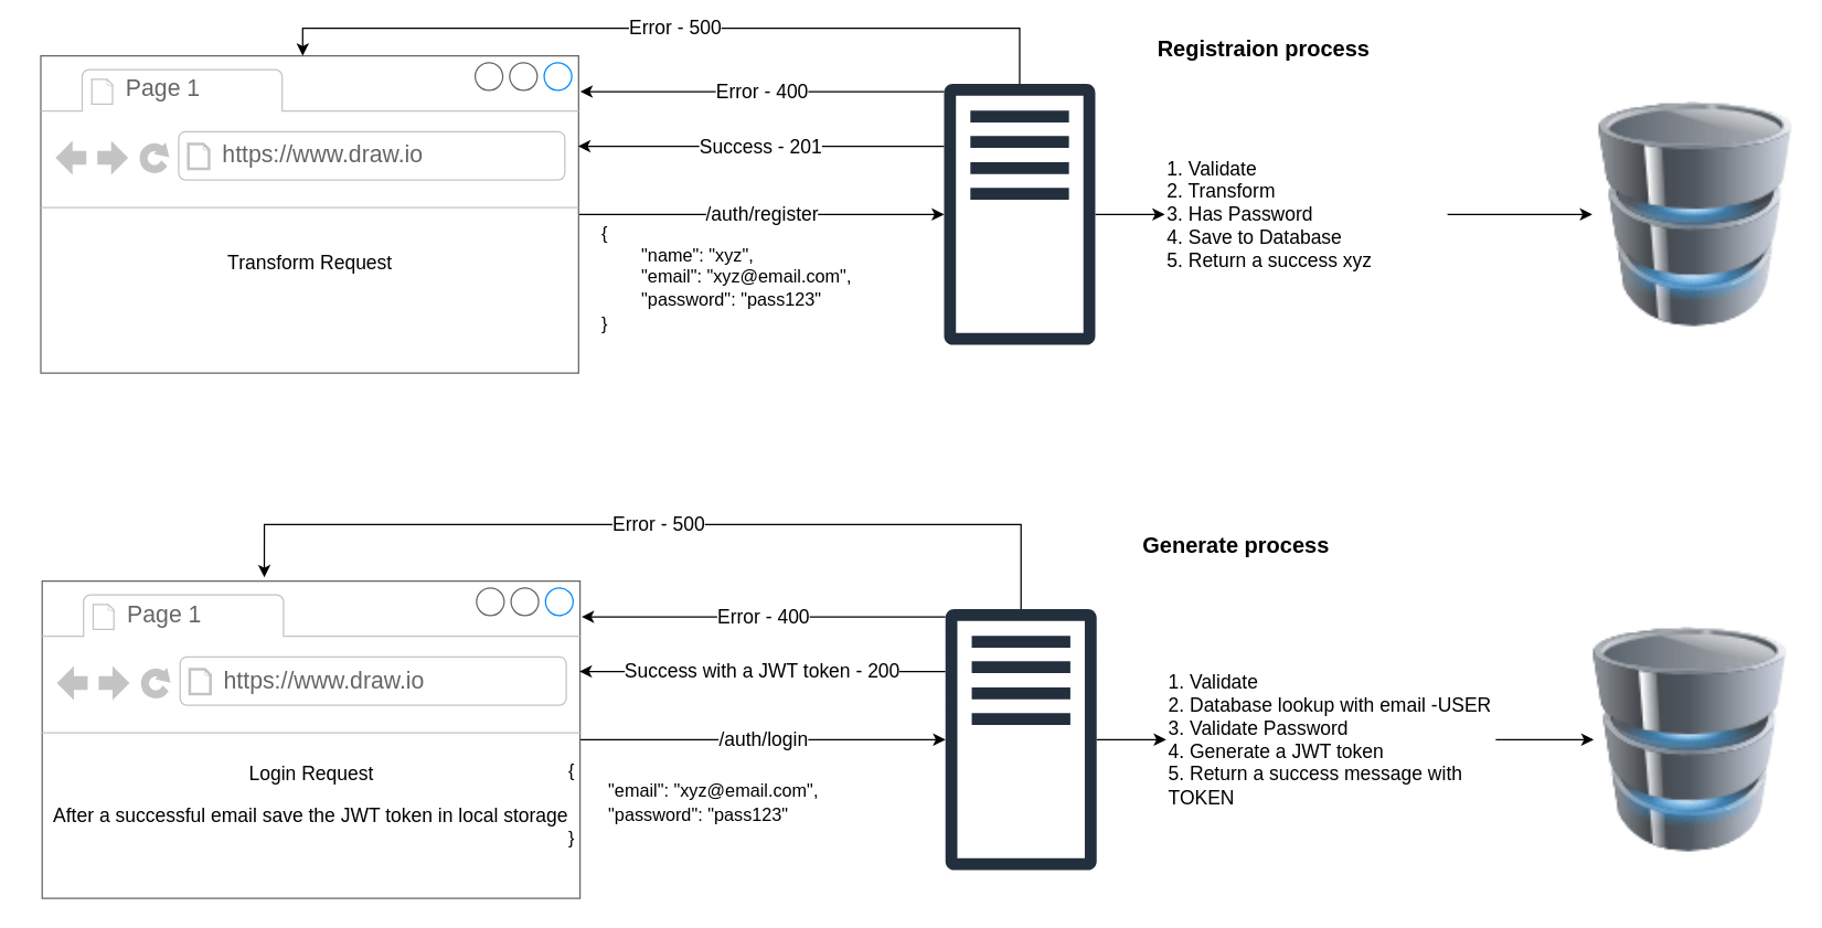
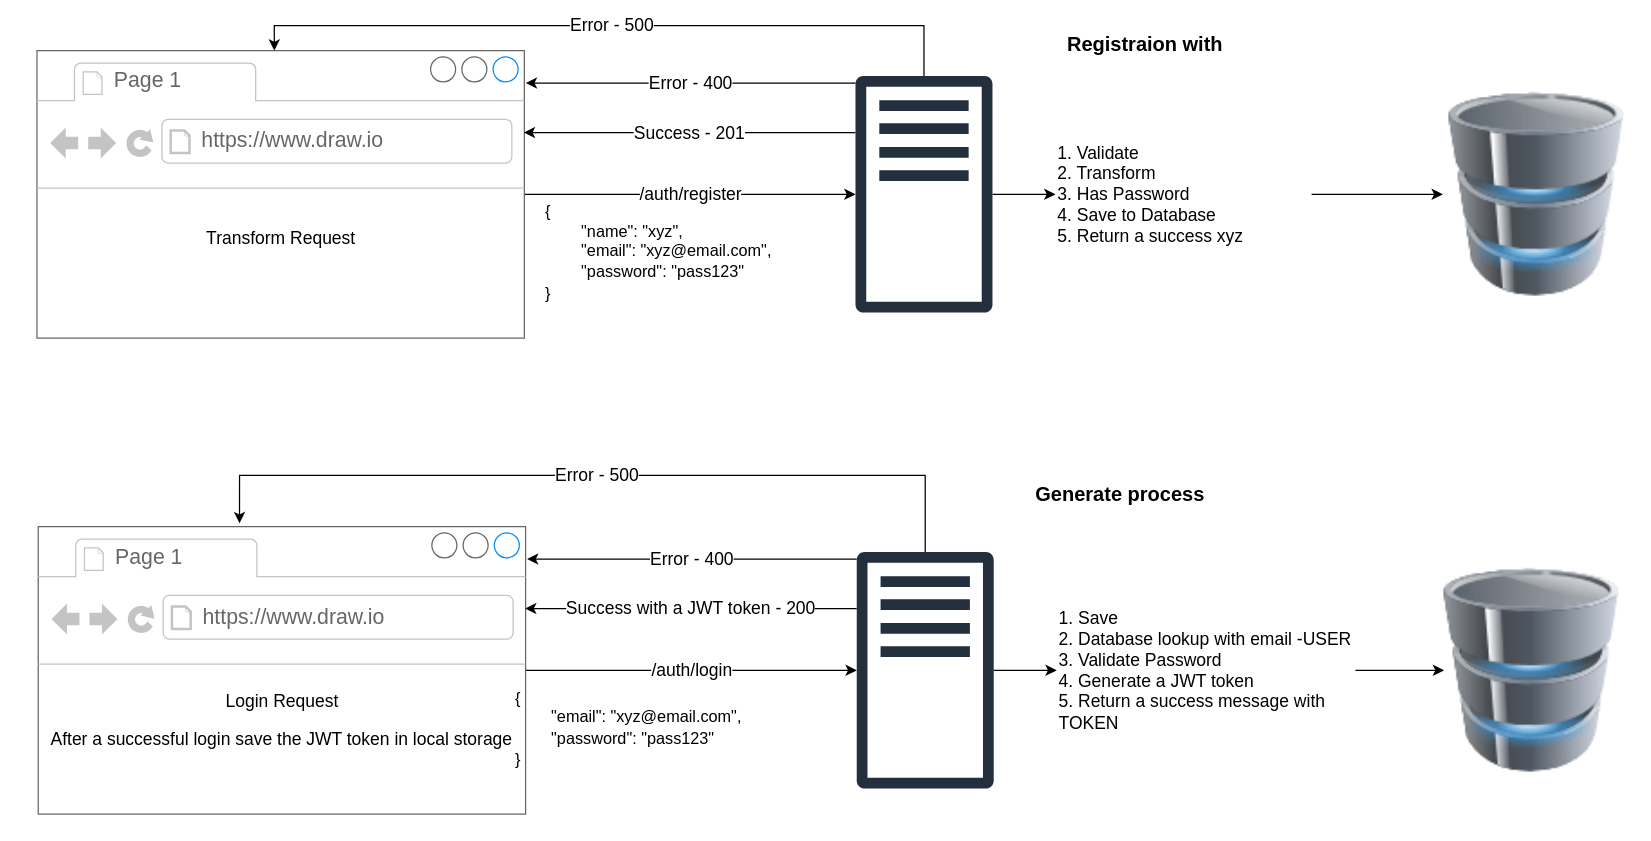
  <mxCell id="0" />
  <mxCell id="1" parent="0" />
  <mxCell id="2" value="Login Request" style="text;html=1;strokeColor=none;fillColor=none;align=center;verticalAlign=middle;whiteSpace=wrap;rounded=0;fontSize=14;" vertex="1" parent="1"><mxGeometry x="90" y="495.92" width="160" height="20" as="geometry" /></mxCell>
  <mxCell id="3" value="&lt;font style=&quot;font-size: 12px;&quot;&gt;After a successful login save the JWT token&lt;/font&gt;" style="text;html=1;strokeColor=none;fillColor=none;align=center;verticalAlign=middle;whiteSpace=wrap;rounded=0;fontSize=13;" vertex="1" parent="1"><mxGeometry x="40" y="583.42" width="260" height="30" as="geometry" /></mxCell>
  <mxCell id="4" value="/auth/login" style="edgeStyle=orthogonalEdgeStyle;rounded=0;orthogonalLoop=1;jettySize=auto;html=1;entryX=0;entryY=0.5;entryDx=0;entryDy=0;entryPerimeter=0;fontSize=14;" edge="1" parent="1" source="5" target="14"><mxGeometry relative="1" as="geometry" /></mxCell>
  <mxCell id="5" value="" style="strokeWidth=1;shadow=0;dashed=0;align=center;html=1;shape=mxgraph.mockup.containers.browserWindow;rSize=0;strokeColor=#666666;strokeColor2=#008cff;strokeColor3=#c4c4c4;mainText=,;recursiveResize=0;fontSize=12;" vertex="1" parent="1"><mxGeometry x="30" y="420.92" width="390" height="230" as="geometry" /></mxCell>
  <mxCell id="6" value="Page 1" style="strokeWidth=1;shadow=0;dashed=0;align=center;html=1;shape=mxgraph.mockup.containers.anchor;fontSize=17;fontColor=#666666;align=left;" vertex="1" parent="5"><mxGeometry x="60" y="12" width="110" height="26" as="geometry" /></mxCell>
  <mxCell id="7" value="https://www.draw.io" style="strokeWidth=1;shadow=0;dashed=0;align=center;html=1;shape=mxgraph.mockup.containers.anchor;rSize=0;fontSize=17;fontColor=#666666;align=left;" vertex="1" parent="5"><mxGeometry x="130" y="60" width="250" height="26" as="geometry" /></mxCell>
  <mxCell id="8" value="&lt;font style=&quot;font-size: 14px;&quot;&gt;Login Request&lt;/font&gt;" style="text;html=1;strokeColor=none;fillColor=none;align=center;verticalAlign=middle;whiteSpace=wrap;rounded=0;fontSize=12;" vertex="1" parent="5"><mxGeometry x="145.5" y="130" width="99" height="20" as="geometry" /></mxCell>
- <mxCell id="9" value="&lt;font style=&quot;font-size: 14px;&quot;&gt;After a successful email save the JWT token in local storage&lt;/font&gt;" style="text;html=1;strokeColor=none;fillColor=none;align=center;verticalAlign=middle;whiteSpace=wrap;rounded=0;fontSize=12;" vertex="1" parent="5"><mxGeometry x="-10" y="160" width="410" height="20" as="geometry" /></mxCell>
+ <mxCell id="9" value="&lt;font style=&quot;font-size: 14px;&quot;&gt;After a successful login save the JWT token in local storage&lt;/font&gt;" style="text;html=1;strokeColor=none;fillColor=none;align=center;verticalAlign=middle;whiteSpace=wrap;rounded=0;fontSize=12;" vertex="1" parent="5"><mxGeometry x="-10" y="160" width="410" height="20" as="geometry" /></mxCell>
  <mxCell id="10" value="Success with a JWT token - 200" style="edgeStyle=orthogonalEdgeStyle;rounded=0;orthogonalLoop=1;jettySize=auto;html=1;entryX=0.999;entryY=0.285;entryDx=0;entryDy=0;entryPerimeter=0;fontSize=14;" edge="1" parent="1" source="14" target="5"><mxGeometry relative="1" as="geometry"><Array as="points"><mxPoint x="553" y="485.92" /></Array></mxGeometry></mxCell>
  <mxCell id="11" value="Error - 400" style="edgeStyle=orthogonalEdgeStyle;rounded=0;orthogonalLoop=1;jettySize=auto;html=1;entryX=1.003;entryY=0.113;entryDx=0;entryDy=0;entryPerimeter=0;fontSize=14;" edge="1" parent="1" source="14" target="5"><mxGeometry relative="1" as="geometry"><Array as="points"><mxPoint x="625" y="446.92" /><mxPoint x="625" y="446.92" /></Array></mxGeometry></mxCell>
  <mxCell id="12" value="Error - 500" style="edgeStyle=orthogonalEdgeStyle;rounded=0;orthogonalLoop=1;jettySize=auto;html=1;entryX=0.413;entryY=-0.012;entryDx=0;entryDy=0;entryPerimeter=0;fontSize=14;" edge="1" parent="1" source="14" target="5"><mxGeometry relative="1" as="geometry"><Array as="points"><mxPoint x="740" y="380" /><mxPoint x="191" y="380" /></Array></mxGeometry></mxCell>
  <mxCell id="13" style="edgeStyle=orthogonalEdgeStyle;rounded=0;orthogonalLoop=1;jettySize=auto;html=1;entryX=0;entryY=0.5;entryDx=0;entryDy=0;fontSize=14;" edge="1" parent="1" source="14" target="18"><mxGeometry relative="1" as="geometry" /></mxCell>
  <mxCell id="14" value="" style="sketch=0;outlineConnect=0;fontColor=#232F3E;gradientColor=none;fillColor=#232F3D;strokeColor=none;dashed=0;verticalLabelPosition=bottom;verticalAlign=top;align=center;html=1;fontSize=12;fontStyle=0;aspect=fixed;pointerEvents=1;shape=mxgraph.aws4.traditional_server;" vertex="1" parent="1"><mxGeometry x="685" y="440.92" width="109.62" height="190" as="geometry" /></mxCell>
  <mxCell id="15" value="" style="image;html=1;image=img/lib/clip_art/computers/Database_128x128.png;fontSize=14;" vertex="1" parent="1"><mxGeometry x="1155" y="423.42" width="140" height="225" as="geometry" /></mxCell>
  <mxCell id="16" value="&lt;font style=&quot;font-size: 13px;&quot;&gt;{&lt;br&gt;&lt;/font&gt;&lt;div style=&quot;font-size: 13px;&quot;&gt;&lt;span style=&quot;background-color: initial;&quot;&gt;&lt;font style=&quot;font-size: 13px;&quot;&gt;&lt;span style=&quot;white-space: pre;&quot;&gt;&#09;&lt;/span&gt;&quot;email&quot;: &quot;xyz@email.com&quot;,&lt;/font&gt;&lt;/span&gt;&lt;/div&gt;&lt;font style=&quot;font-size: 13px;&quot;&gt;&lt;span style=&quot;white-space: pre;&quot;&gt;&#09;&lt;/span&gt;&quot;password&quot;: &quot;pass123&quot;&lt;br&gt;}&lt;/font&gt;" style="text;html=1;strokeColor=none;fillColor=none;align=left;verticalAlign=middle;whiteSpace=wrap;rounded=0;fontSize=14;" vertex="1" parent="1"><mxGeometry x="410" y="545.92" width="215" height="72" as="geometry" /></mxCell>
  <mxCell id="17" style="edgeStyle=orthogonalEdgeStyle;rounded=0;orthogonalLoop=1;jettySize=auto;html=1;entryX=0;entryY=0.5;entryDx=0;entryDy=0;fontSize=14;" edge="1" parent="1" source="18" target="15"><mxGeometry relative="1" as="geometry" /></mxCell>
- <mxCell id="18" value="&lt;font style=&quot;font-size: 14px;&quot;&gt;1. Validate&lt;br&gt;2. Database lookup with email -USER&lt;br&gt;3. Validate Password&lt;br&gt;4. Generate a JWT token&lt;br&gt;5. Return a success message with TOKEN&lt;br&gt;&lt;/font&gt;" style="text;html=1;strokeColor=none;fillColor=none;align=left;verticalAlign=middle;whiteSpace=wrap;rounded=0;fontSize=13;" vertex="1" parent="1"><mxGeometry x="845" y="470.92" width="239" height="130" as="geometry" /></mxCell>
+ <mxCell id="18" value="&lt;font style=&quot;font-size: 14px;&quot;&gt;1. Save&lt;br&gt;2. Database lookup with email -USER&lt;br&gt;3. Validate Password&lt;br&gt;4. Generate a JWT token&lt;br&gt;5. Return a success message with TOKEN&lt;br&gt;&lt;/font&gt;" style="text;html=1;strokeColor=none;fillColor=none;align=left;verticalAlign=middle;whiteSpace=wrap;rounded=0;fontSize=13;" vertex="1" parent="1"><mxGeometry x="845" y="470.92" width="239" height="130" as="geometry" /></mxCell>
  <mxCell id="19" value="Login Request" style="text;html=1;strokeColor=none;fillColor=none;align=center;verticalAlign=middle;whiteSpace=wrap;rounded=0;fontSize=14;" vertex="1" parent="1"><mxGeometry x="89" y="115" width="160" height="20" as="geometry" /></mxCell>
  <mxCell id="20" value="&lt;font style=&quot;font-size: 12px;&quot;&gt;After a successful login save the JWT token&lt;/font&gt;" style="text;html=1;strokeColor=none;fillColor=none;align=center;verticalAlign=middle;whiteSpace=wrap;rounded=0;fontSize=13;" vertex="1" parent="1"><mxGeometry x="39" y="202.5" width="260" height="30" as="geometry" /></mxCell>
  <mxCell id="21" value="/auth/register" style="edgeStyle=orthogonalEdgeStyle;rounded=0;orthogonalLoop=1;jettySize=auto;html=1;entryX=0;entryY=0.5;entryDx=0;entryDy=0;entryPerimeter=0;fontSize=14;" edge="1" source="22" target="30" parent="1"><mxGeometry relative="1" as="geometry" /></mxCell>
  <mxCell id="22" value="" style="strokeWidth=1;shadow=0;dashed=0;align=center;html=1;shape=mxgraph.mockup.containers.browserWindow;rSize=0;strokeColor=#666666;strokeColor2=#008cff;strokeColor3=#c4c4c4;mainText=,;recursiveResize=0;fontSize=12;" vertex="1" parent="1"><mxGeometry x="29" y="40" width="390" height="230" as="geometry" /></mxCell>
  <mxCell id="23" value="Page 1" style="strokeWidth=1;shadow=0;dashed=0;align=center;html=1;shape=mxgraph.mockup.containers.anchor;fontSize=17;fontColor=#666666;align=left;" vertex="1" parent="22"><mxGeometry x="60" y="12" width="110" height="26" as="geometry" /></mxCell>
  <mxCell id="24" value="https://www.draw.io" style="strokeWidth=1;shadow=0;dashed=0;align=center;html=1;shape=mxgraph.mockup.containers.anchor;rSize=0;fontSize=17;fontColor=#666666;align=left;" vertex="1" parent="22"><mxGeometry x="130" y="60" width="250" height="26" as="geometry" /></mxCell>
  <mxCell id="25" value="&lt;font style=&quot;font-size: 14px;&quot;&gt;Transform Request&lt;/font&gt;" style="text;html=1;strokeColor=none;fillColor=none;align=center;verticalAlign=middle;whiteSpace=wrap;rounded=0;fontSize=12;" vertex="1" parent="22"><mxGeometry x="127.75" y="140" width="134.5" height="20" as="geometry" /></mxCell>
  <mxCell id="26" value="Success - 201" style="edgeStyle=orthogonalEdgeStyle;rounded=0;orthogonalLoop=1;jettySize=auto;html=1;entryX=0.999;entryY=0.285;entryDx=0;entryDy=0;entryPerimeter=0;fontSize=14;" edge="1" source="30" target="22" parent="1"><mxGeometry relative="1" as="geometry"><Array as="points"><mxPoint x="552" y="105" /></Array></mxGeometry></mxCell>
  <mxCell id="27" value="Error - 400" style="edgeStyle=orthogonalEdgeStyle;rounded=0;orthogonalLoop=1;jettySize=auto;html=1;entryX=1.003;entryY=0.113;entryDx=0;entryDy=0;entryPerimeter=0;fontSize=14;" edge="1" source="30" target="22" parent="1"><mxGeometry relative="1" as="geometry"><Array as="points"><mxPoint x="624" y="66" /><mxPoint x="624" y="66" /></Array></mxGeometry></mxCell>
  <mxCell id="28" style="edgeStyle=orthogonalEdgeStyle;rounded=0;orthogonalLoop=1;jettySize=auto;html=1;entryX=0;entryY=0.5;entryDx=0;entryDy=0;fontSize=14;" edge="1" source="30" target="34" parent="1"><mxGeometry relative="1" as="geometry" /></mxCell>
  <mxCell id="29" value="Error - 500" style="edgeStyle=orthogonalEdgeStyle;rounded=0;orthogonalLoop=1;jettySize=auto;html=1;entryX=0.487;entryY=0;entryDx=0;entryDy=0;entryPerimeter=0;fontSize=14;" edge="1" parent="1" source="30" target="22"><mxGeometry relative="1" as="geometry"><Array as="points"><mxPoint x="739" y="20" /><mxPoint x="219" y="20" /></Array></mxGeometry></mxCell>
  <mxCell id="30" value="" style="sketch=0;outlineConnect=0;fontColor=#232F3E;gradientColor=none;fillColor=#232F3D;strokeColor=none;dashed=0;verticalLabelPosition=bottom;verticalAlign=top;align=center;html=1;fontSize=12;fontStyle=0;aspect=fixed;pointerEvents=1;shape=mxgraph.aws4.traditional_server;" vertex="1" parent="1"><mxGeometry x="684" y="60" width="109.62" height="190" as="geometry" /></mxCell>
  <mxCell id="31" value="" style="image;html=1;image=img/lib/clip_art/computers/Database_128x128.png;fontSize=14;" vertex="1" parent="1"><mxGeometry x="1159" y="42.5" width="140" height="225" as="geometry" /></mxCell>
  <mxCell id="32" value="&lt;font style=&quot;font-size: 13px;&quot;&gt;{&lt;br&gt;&lt;/font&gt;&lt;div style=&quot;font-size: 13px;&quot;&gt;&lt;span style=&quot;background-color: initial;&quot;&gt;&lt;span style=&quot;white-space: pre;&quot;&gt;&#09;&lt;/span&gt;&quot;name&quot;: &quot;xyz&quot;,&lt;br&gt;&lt;/span&gt;&lt;/div&gt;&lt;div style=&quot;font-size: 13px;&quot;&gt;&lt;span style=&quot;background-color: initial;&quot;&gt;&lt;font style=&quot;font-size: 13px;&quot;&gt;&lt;span style=&quot;white-space: pre;&quot;&gt;&#09;&lt;/span&gt;&quot;email&quot;: &quot;xyz@email.com&quot;,&lt;/font&gt;&lt;/span&gt;&lt;/div&gt;&lt;font style=&quot;font-size: 13px;&quot;&gt;&lt;span style=&quot;white-space: pre;&quot;&gt;&#09;&lt;/span&gt;&quot;password&quot;: &quot;pass123&quot;&lt;br&gt;}&lt;/font&gt;" style="text;html=1;strokeColor=none;fillColor=none;align=left;verticalAlign=middle;whiteSpace=wrap;rounded=0;fontSize=14;" vertex="1" parent="1"><mxGeometry x="434" y="165" width="190" height="72" as="geometry" /></mxCell>
  <mxCell id="33" style="edgeStyle=orthogonalEdgeStyle;rounded=0;orthogonalLoop=1;jettySize=auto;html=1;entryX=0;entryY=0.5;entryDx=0;entryDy=0;fontSize=14;" edge="1" source="34" parent="1"><mxGeometry relative="1" as="geometry"><mxPoint x="1154" y="155" as="targetPoint" /></mxGeometry></mxCell>
  <mxCell id="34" value="&lt;font style=&quot;font-size: 14px;&quot;&gt;1. Validate&lt;br&gt;2. Transform&lt;br&gt;3. Has Password&lt;br&gt;4. Save to Database&lt;br&gt;5. Return a success xyz&lt;br&gt;&lt;/font&gt;" style="text;html=1;strokeColor=none;fillColor=none;align=left;verticalAlign=middle;whiteSpace=wrap;rounded=0;fontSize=13;" vertex="1" parent="1"><mxGeometry x="844" y="90" width="205" height="130" as="geometry" /></mxCell>
- <mxCell id="35" value="&lt;b&gt;&lt;font style=&quot;font-size: 16px;&quot;&gt;Registraion process&lt;/font&gt;&lt;/b&gt;" style="text;html=1;strokeColor=none;fillColor=none;align=center;verticalAlign=middle;whiteSpace=wrap;rounded=0;fontSize=14;" vertex="1" parent="1"><mxGeometry x="829" y="20" width="174" height="30" as="geometry" /></mxCell>
+ <mxCell id="35" value="&lt;b&gt;&lt;font style=&quot;font-size: 16px;&quot;&gt;Registraion with&lt;/font&gt;&lt;/b&gt;" style="text;html=1;strokeColor=none;fillColor=none;align=center;verticalAlign=middle;whiteSpace=wrap;rounded=0;fontSize=14;" vertex="1" parent="1"><mxGeometry x="829" y="20" width="174" height="30" as="geometry" /></mxCell>
  <mxCell id="36" value="&lt;b&gt;&lt;font style=&quot;font-size: 16px;&quot;&gt;Generate process&lt;/font&gt;&lt;/b&gt;" style="text;html=1;strokeColor=none;fillColor=none;align=center;verticalAlign=middle;whiteSpace=wrap;rounded=0;fontSize=14;" vertex="1" parent="1"><mxGeometry x="809" y="380" width="174" height="30" as="geometry" /></mxCell>
